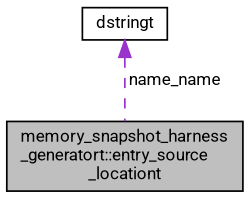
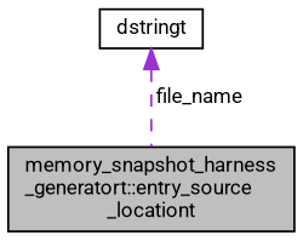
  digraph {
    fontname=Roboto
    node [color=black fontname=Roboto fontsize=10 shape=record]
    n1 [fillcolor=grey75 fontcolor=black height=0.2 label="memory_snapshot_harness\l_generatort::entry_source\l_locationt" style=filled width=0.4]
    n2 [height=0.2 label=dstringt width=0.4]
-   n2 -> n1 [color=darkorchid3 dir=back fontname=Roboto fontsize=10 label=" name_name" labelfontname=Helvetica labelfontsize=10 style=dashed]
+   n2 -> n1 [color=darkorchid3 dir=back fontname=Roboto fontsize=10 label=" file_name" labelfontname=Helvetica labelfontsize=10 style=dashed]
  }
